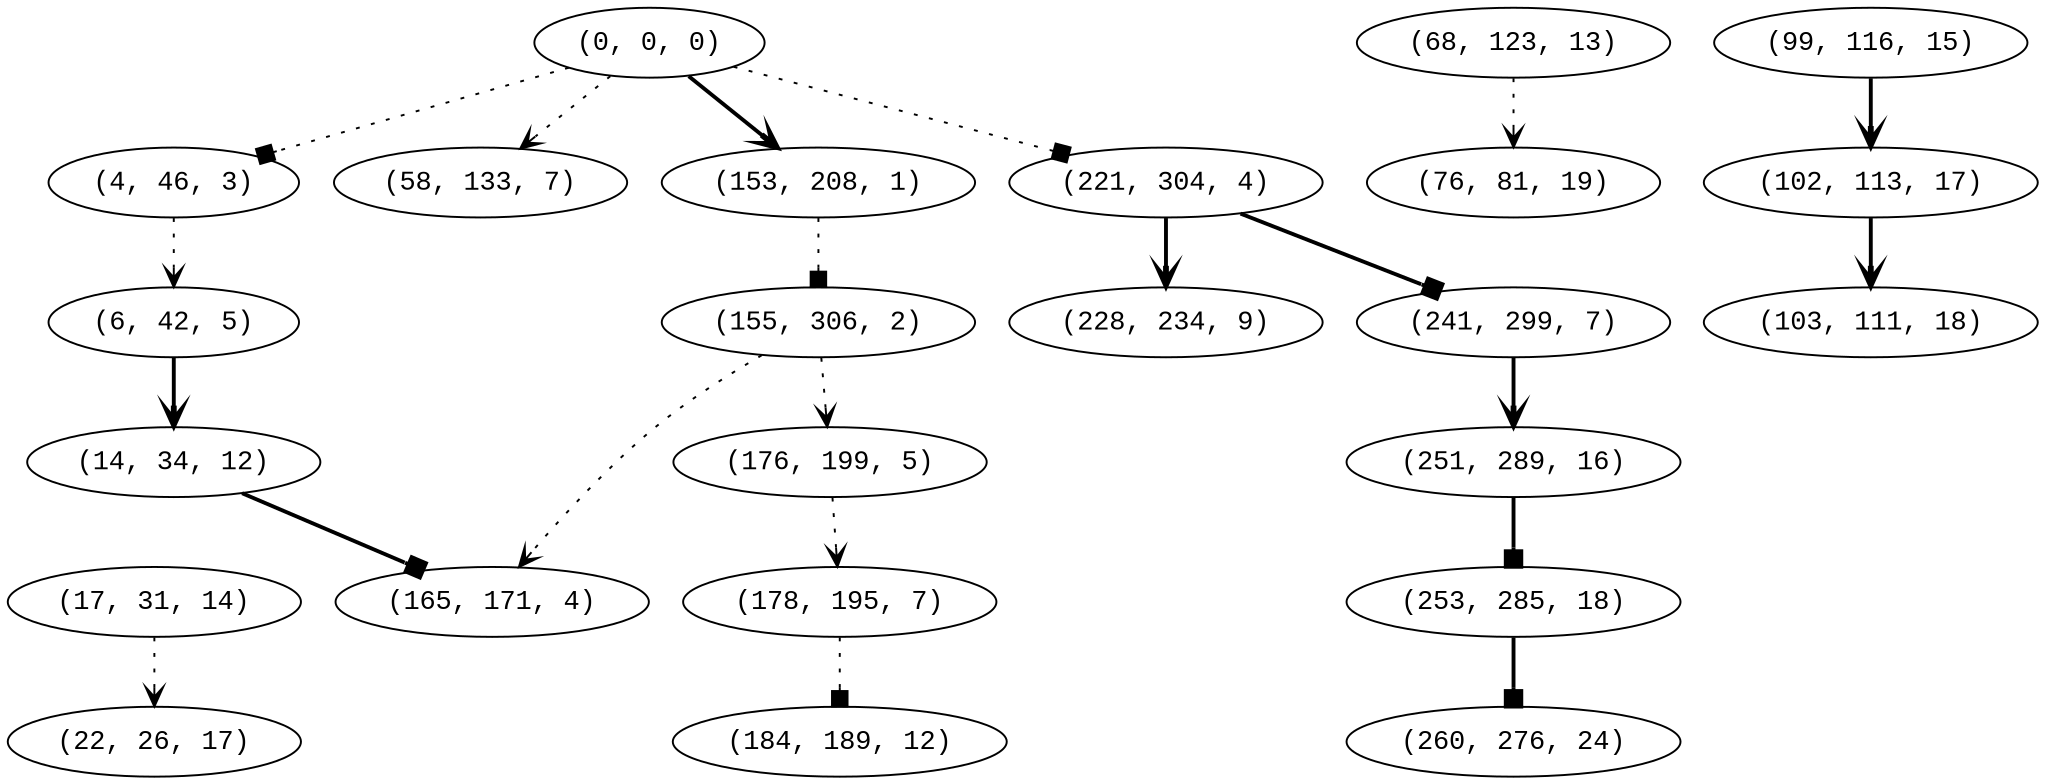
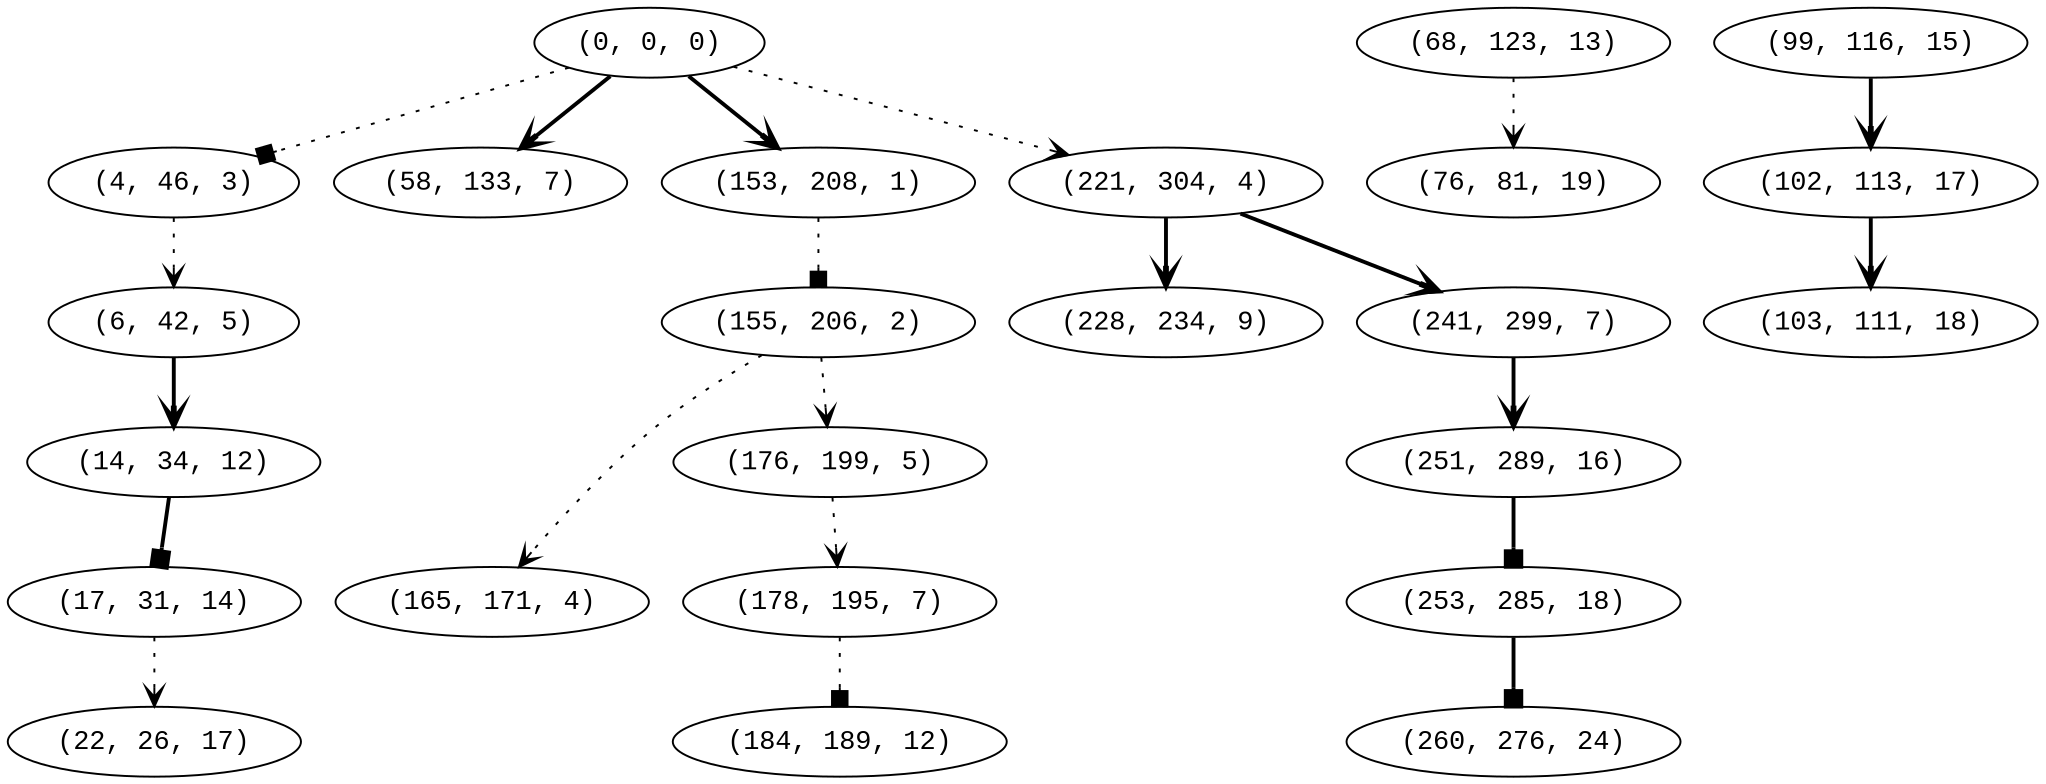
  digraph {
    fontname="Liberation Mono"
    node [fontname="Liberation Mono"]
    edge [arrowhead=vee fontname="Liberation Mono" style=dotted]
    "(0, 0, 0)"
    "(4, 46, 3)"
    "(58, 133, 7)"
    "(153, 208, 1)"
    "(221, 304, 4)"
    "(6, 42, 5)"
-   "(155, 206, 2)" [label="(155, 306, 2)"]
+   "(155, 206, 2)"
    "(228, 234, 9)"
    "(241, 299, 7)"
    "(14, 34, 12)"
    "(17, 31, 14)"
    "(22, 26, 17)"
    n13 [label="(76, 81, 19)"]
    "(68, 123, 13)"
    "(99, 116, 15)"
    "(102, 113, 17)"
    "(103, 111, 18)"
    "(165, 171, 4)"
    "(176, 199, 5)"
    "(178, 195, 7)"
    "(184, 189, 12)"
    "(251, 289, 16)"
    "(253, 285, 18)"
    "(260, 276, 24)"
    "(0, 0, 0)" -> "(4, 46, 3)" [arrowhead=box]
-   "(0, 0, 0)" -> "(58, 133, 7)"
+   "(0, 0, 0)" -> "(58, 133, 7)" [style=bold]
    "(0, 0, 0)" -> "(153, 208, 1)" [style=bold]
-   "(0, 0, 0)" -> "(221, 304, 4)" [arrowhead=box]
+   "(0, 0, 0)" -> "(221, 304, 4)"
    "(4, 46, 3)" -> "(6, 42, 5)"
    "(153, 208, 1)" -> "(155, 206, 2)" [arrowhead=box]
    "(221, 304, 4)" -> "(228, 234, 9)" [style=bold]
-   "(221, 304, 4)" -> "(241, 299, 7)" [arrowhead=box style=bold]
+   "(221, 304, 4)" -> "(241, 299, 7)" [style=bold]
    "(6, 42, 5)" -> "(14, 34, 12)" [style=bold]
    "(155, 206, 2)" -> "(165, 171, 4)"
    "(155, 206, 2)" -> "(176, 199, 5)"
    "(241, 299, 7)" -> "(251, 289, 16)" [style=bold]
-   "(14, 34, 12)" -> "(165, 171, 4)" [arrowhead=box style=bold]
+   "(14, 34, 12)" -> "(17, 31, 14)" [arrowhead=box style=bold]
    "(17, 31, 14)" -> "(22, 26, 17)"
    "(68, 123, 13)" -> n13
    "(99, 116, 15)" -> "(102, 113, 17)" [style=bold]
    "(102, 113, 17)" -> "(103, 111, 18)" [style=bold]
    "(176, 199, 5)" -> "(178, 195, 7)"
    "(178, 195, 7)" -> "(184, 189, 12)" [arrowhead=box]
    "(251, 289, 16)" -> "(253, 285, 18)" [arrowhead=box style=bold]
    "(253, 285, 18)" -> "(260, 276, 24)" [arrowhead=box style=bold]
  }
